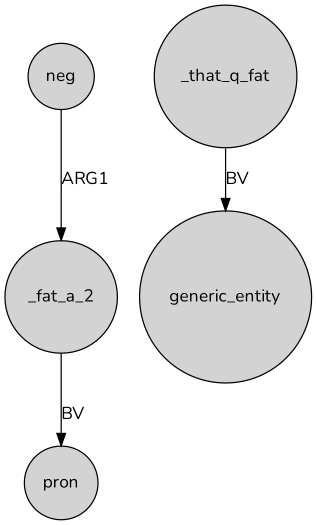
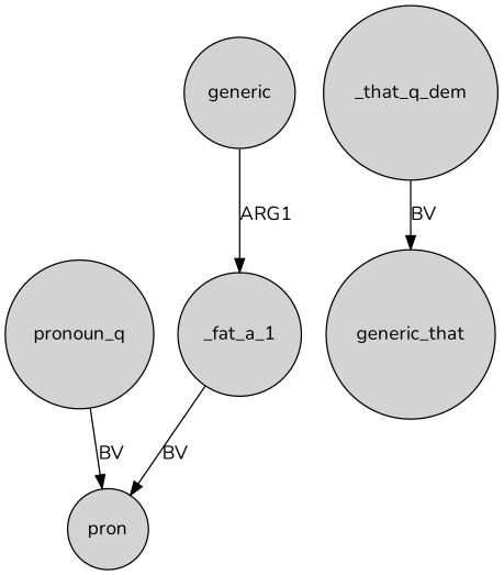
  digraph {
    fontname=Nunito
    node [fontname=Nunito shape=circle style=filled]
    edge [fontname=Nunito]
-   _fat_a_1 [label=_fat_a_2]
+   _fat_a_1
    pron
-   neg
-   _that_q_dem [label=_that_q_fat]
-   generic_entity
+   neg [label=generic]
+   _that_q_dem
+   generic_entity [label=generic_that]
+   pronoun_q
    _fat_a_1 -> pron [label=BV]
    neg -> _fat_a_1 [label=ARG1]
    _that_q_dem -> generic_entity [label=BV]
+   pronoun_q -> pron [label=BV]
  }
